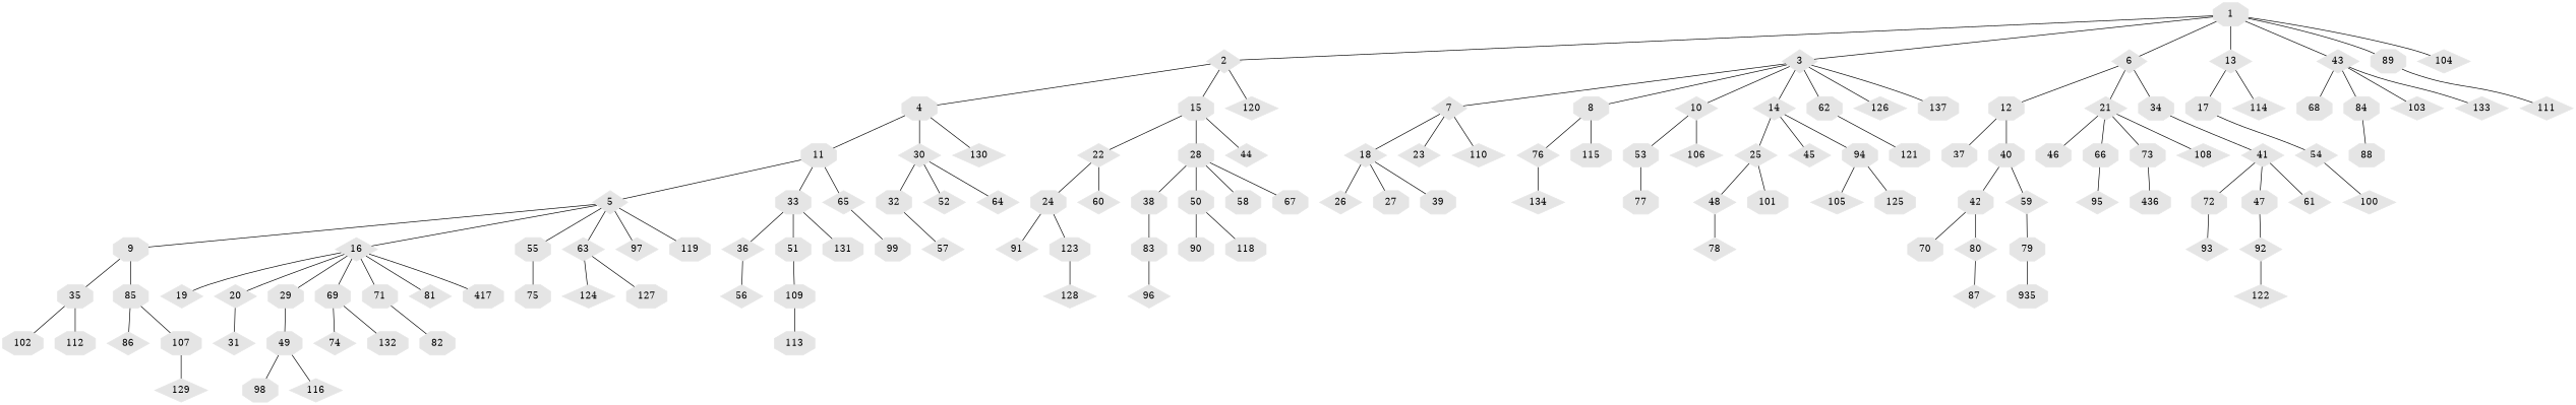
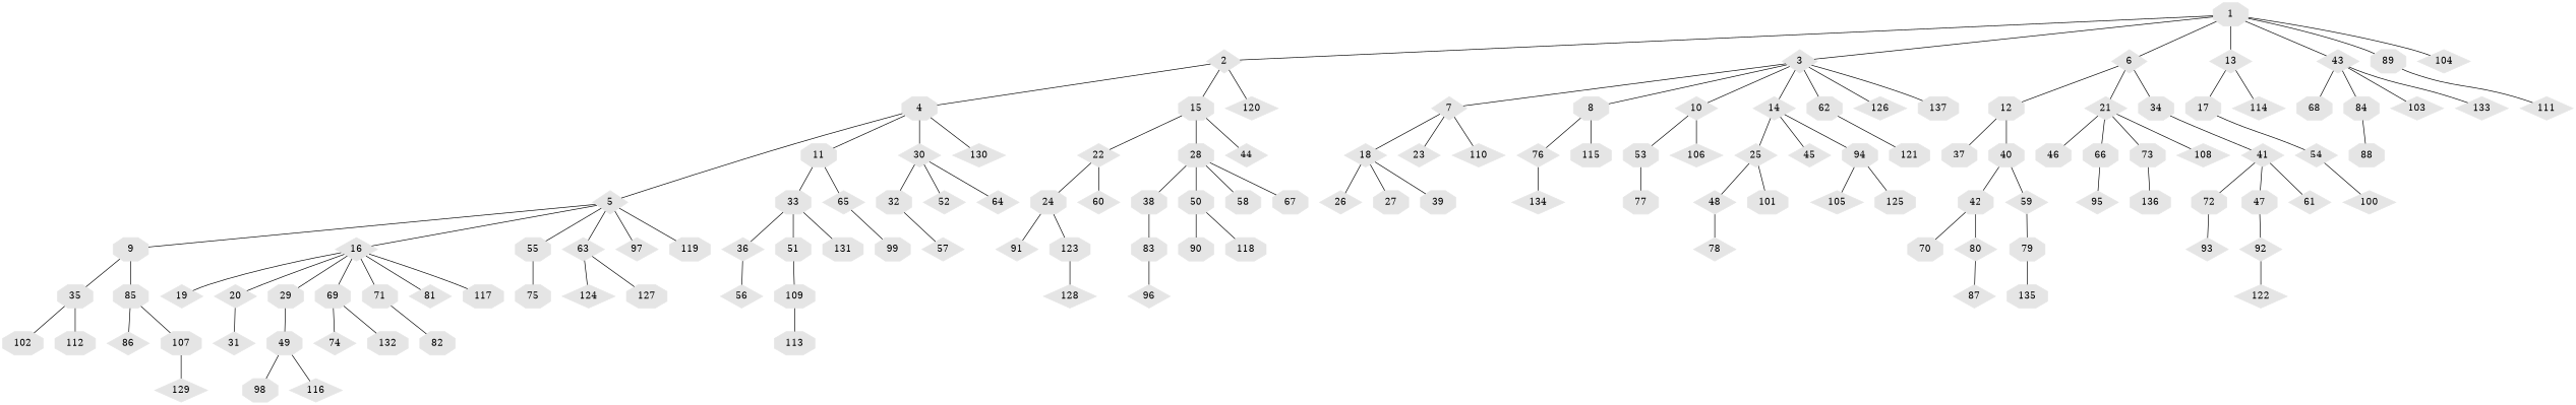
  graph {
    node [color=gray90 shape=octagon style=filled]
    2 [shape=diamond]
    1
    3 [shape=diamond]
    6 [shape=diamond]
    13 [shape=diamond]
    43 [shape=diamond]
    89
    104 [shape=diamond]
    4
    15
    120 [shape=diamond]
    7 [shape=diamond]
    8
    10 [shape=diamond]
    14 [shape=diamond]
    62
    126 [shape=diamond]
    137
    12
    21 [shape=diamond]
    34
    17
    114 [shape=diamond]
    68
    84
    103 [shape=diamond]
    133 [shape=diamond]
    111 [shape=diamond]
    5 [shape=diamond]
    11
    30 [shape=diamond]
    130 [shape=diamond]
    22 [shape=diamond]
    28
    44 [shape=diamond]
    18 [shape=diamond]
    23 [shape=diamond]
    110 [shape=diamond]
    76 [shape=diamond]
    115
    53
    106 [shape=diamond]
    25 [shape=diamond]
    45 [shape=diamond]
    94
    121
    9
    16 [shape=diamond]
    55
    63 [shape=diamond]
    97 [shape=diamond]
    119
    33
    65 [shape=diamond]
    32
    52 [shape=diamond]
    64 [shape=diamond]
    35
    85
    19 [shape=diamond]
    20 [shape=diamond]
    29
    69
    71
    81 [shape=diamond]
-   117 [label=417]
+   117
    75
    124 [shape=diamond]
    127
    37
    40
    46
    66
    73
    108 [shape=diamond]
    41 [shape=diamond]
    26 [shape=diamond]
    27
    39
    134 [shape=diamond]
    102
    112
    86 [shape=diamond]
    107
    77
    36 [shape=diamond]
    51
    131
    99
    42
    59 [shape=diamond]
    54 [shape=diamond]
    48 [shape=diamond]
    101
    105 [shape=diamond]
    125
    24
    60 [shape=diamond]
    38
    50
    58
    67
    31 [shape=diamond]
    49
    74 [shape=diamond]
    132
    82
    100 [shape=diamond]
    93 [shape=diamond]
    72
    95 [shape=diamond]
-   136 [label=436]
+   136
    91 [shape=diamond]
    123
    128 [shape=diamond]
    78 [shape=diamond]
    83
    90
    118
    98
    116 [shape=diamond]
    57 [shape=diamond]
    56 [shape=diamond]
    109
    47
    61 [shape=diamond]
    113
    96 [shape=diamond]
    70
    80 [shape=diamond]
    79
    92 [shape=diamond]
    87 [shape=diamond]
    88
    122 [shape=diamond]
-   135 [label=935]
+   135
    129 [shape=diamond]
    2 -- 4
    2 -- 15
    2 -- 120
    1 -- 2
    1 -- 3
    1 -- 6
    1 -- 13
    1 -- 43
    1 -- 89
    1 -- 104
    3 -- 7
    3 -- 8
    3 -- 10
    3 -- 14
    3 -- 62
    3 -- 126
    3 -- 137
    6 -- 12
    6 -- 21
    6 -- 34
    13 -- 17
    13 -- 114
    43 -- 68
    43 -- 84
    43 -- 103
    43 -- 133
    89 -- 111
-   11 -- 5
+   4 -- 5
    4 -- 11
    4 -- 30
    4 -- 130
    15 -- 22
    15 -- 28
    15 -- 44
    7 -- 18
    7 -- 23
    7 -- 110
    8 -- 76
    8 -- 115
    10 -- 53
    10 -- 106
    14 -- 25
    14 -- 45
    14 -- 94
    62 -- 121
    12 -- 37
    12 -- 40
    21 -- 46
    21 -- 66
    21 -- 73
    21 -- 108
    34 -- 41
    17 -- 54
    84 -- 88
    5 -- 9
    5 -- 16
    5 -- 55
    5 -- 63
    5 -- 97
    5 -- 119
    11 -- 33
    11 -- 65
    30 -- 32
    30 -- 52
    30 -- 64
    22 -- 24
    22 -- 60
    28 -- 38
    28 -- 50
    28 -- 58
    28 -- 67
    18 -- 26
    18 -- 27
    18 -- 39
    76 -- 134
    53 -- 77
    25 -- 48
    25 -- 101
    94 -- 105
    94 -- 125
    9 -- 35
    9 -- 85
    16 -- 19
    16 -- 20
    16 -- 29
    16 -- 69
    16 -- 71
    16 -- 81
    16 -- 117
    55 -- 75
    63 -- 124
    63 -- 127
    33 -- 36
    33 -- 51
    33 -- 131
    65 -- 99
    32 -- 57
    35 -- 102
    35 -- 112
    85 -- 86
    85 -- 107
    20 -- 31
    29 -- 49
    69 -- 74
    69 -- 132
    71 -- 82
    40 -- 42
    40 -- 59
    66 -- 95
    73 -- 136
    41 -- 72
    41 -- 47
    41 -- 61
    107 -- 129
    36 -- 56
    51 -- 109
    42 -- 70
    42 -- 80
    59 -- 79
    54 -- 100
    48 -- 78
    24 -- 91
    24 -- 123
    38 -- 83
    50 -- 90
    50 -- 118
    49 -- 98
    49 -- 116
    72 -- 93
    123 -- 128
    83 -- 96
    109 -- 113
    47 -- 92
    80 -- 87
    79 -- 135
    92 -- 122
  }
